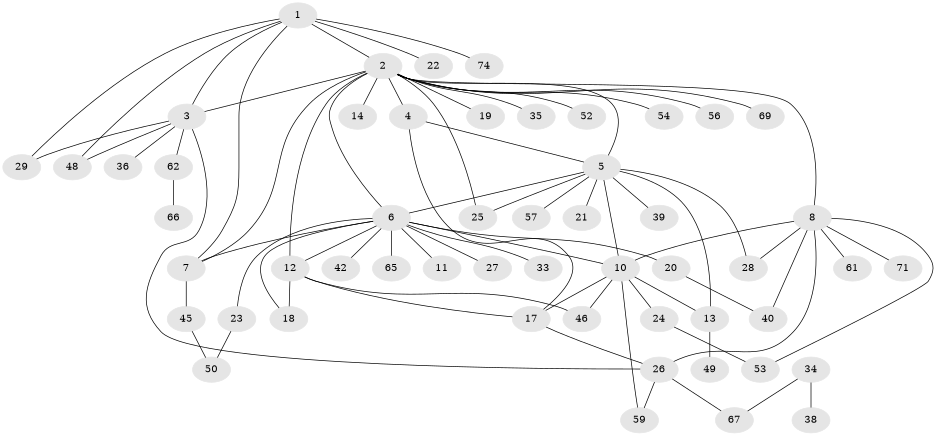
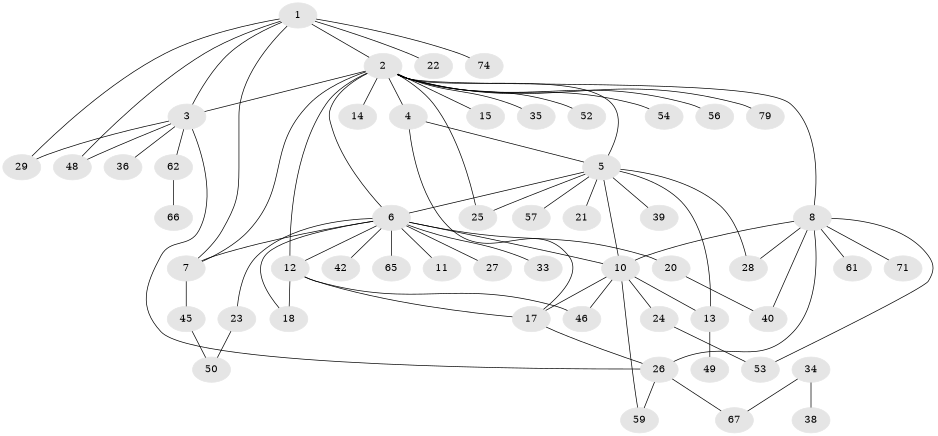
  graph {
    node [color=gray90 style=filled]
    1 [super="+47"]
    2 [super="+9"]
    3 [super="+58"]
    7 [super="+32"]
    22
    29
    48
    74
    4
    5 [super="+60"]
    6 [super="+19"]
    8 [super="+41"]
    12 [super="+16"]
    14 [super="+31"]
-   15 [label=19]
+   15
    25 [super="+64"]
    35 [super="+55"]
    52
    54
    56
-   69
+   69 [label=79]
    26 [super="+51"]
    36
    62 [super="+68"]
    45
    17 [super="+30"]
    10 [super="+37"]
    13
    21
    28
    39
    57
    11
    18 [super="+70"]
    20 [super="+73"]
    23
    27
    33
    42
    65
    40
    53
    61
    71
    46
    59 [super="+72"]
    67
    66
    24 [super="+44"]
    49
    50
    34 [super="+43"]
    38 [super="+63"]
    1 -- 2 [weight=2]
    1 -- 3
    1 -- 7
    1 -- 22
    1 -- 29
    1 -- 48
    1 -- 74
    2 -- 3 [weight=2]
    2 -- 7
    2 -- 4
    2 -- 5
    2 -- 6
    2 -- 8
    2 -- 12
    2 -- 14
    2 -- 15
    2 -- 25
    2 -- 35
    2 -- 52
    2 -- 54
    2 -- 56
    2 -- 69
    3 -- 29
    3 -- 48
    3 -- 26
    3 -- 36
    3 -- 62
    7 -- 45
    4 -- 5
    4 -- 17
    5 -- 6
    5 -- 25
    5 -- 10
    5 -- 13
    5 -- 21
    5 -- 28
    5 -- 39
    5 -- 57
    6 -- 7
    6 -- 12
    6 -- 10
    6 -- 11
    6 -- 18
    6 -- 20
    6 -- 23
    6 -- 27
    6 -- 33
    6 -- 42
    6 -- 65
    8 -- 26
    8 -- 10
    8 -- 28
    8 -- 40
    8 -- 53
    8 -- 61
    8 -- 71
    12 -- 17 [weight=2]
    12 -- 18
    12 -- 46
    26 -- 59
    26 -- 67
    62 -- 66
    45 -- 50
    17 -- 26
    10 -- 17
    10 -- 13
    10 -- 46
    10 -- 59
    10 -- 24
    13 -- 49
    20 -- 40
    23 -- 50
    24 -- 53
    34 -- 67
    34 -- 38
  }
